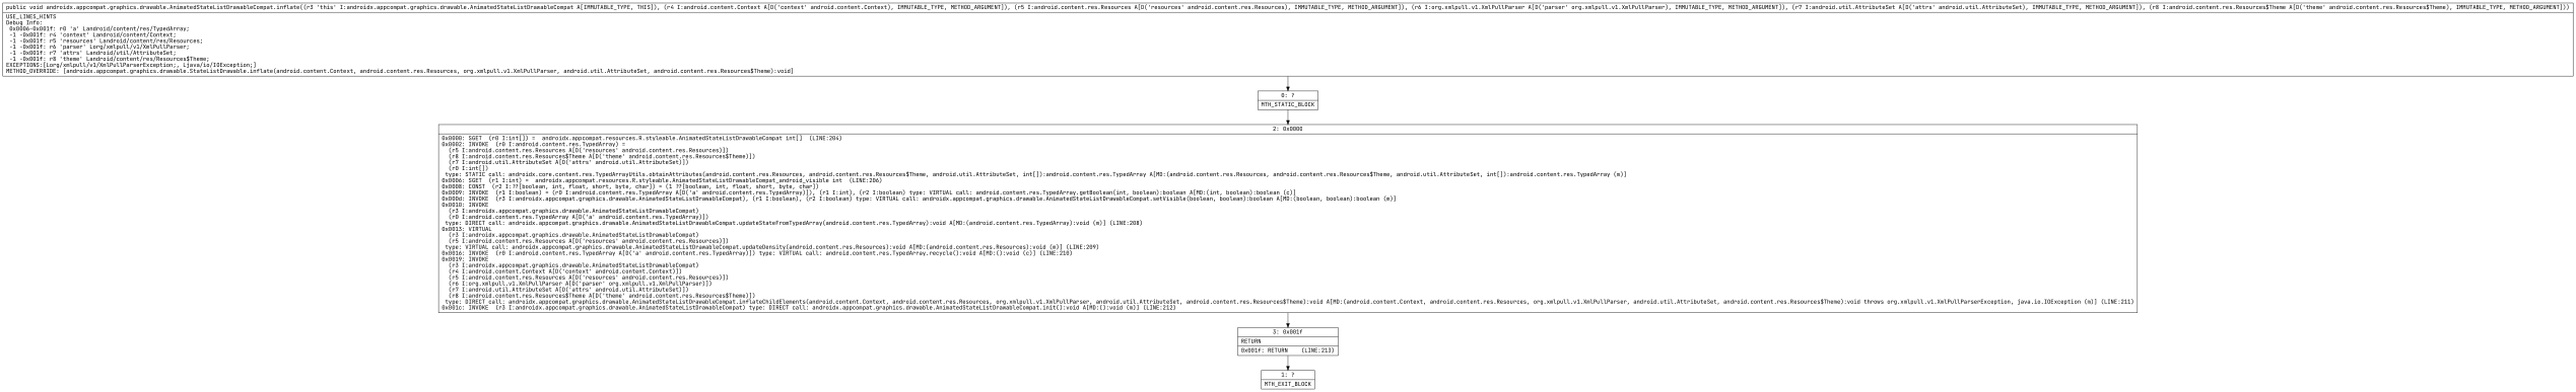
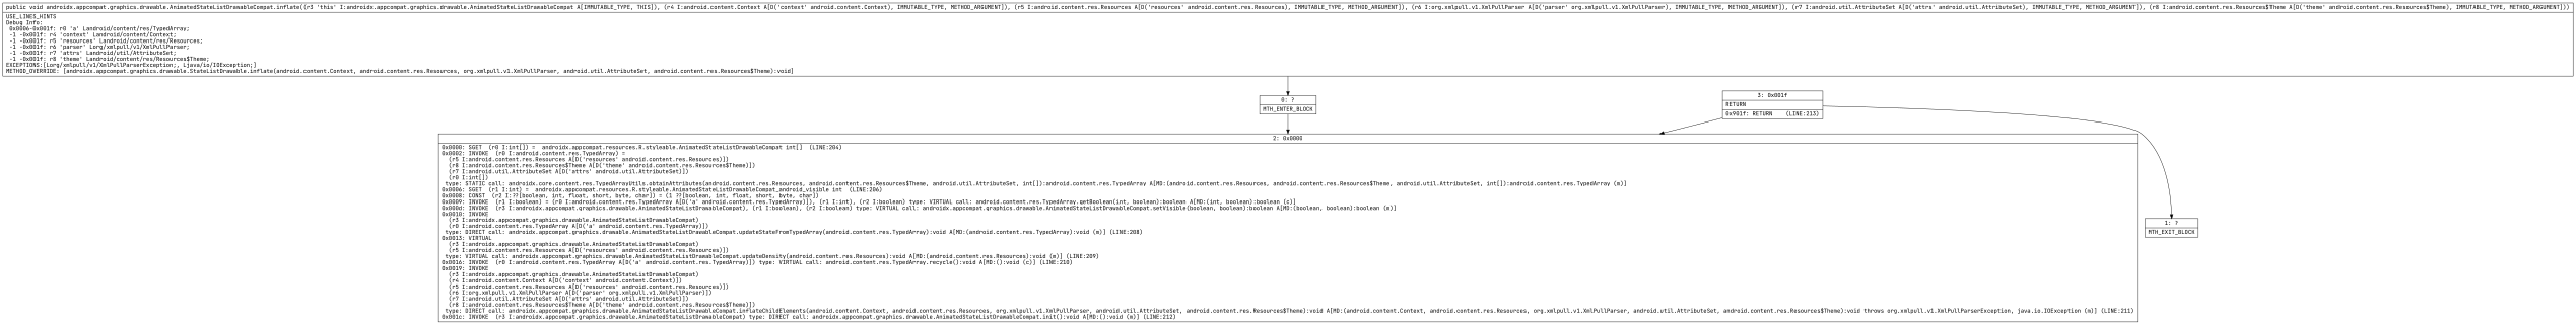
  digraph {
    fontname="JetBrains Mono"
    node [fontname="JetBrains Mono" shape=record]
    edge [fontname="JetBrains Mono"]
-   n1 [label="{0\:\ ?|MTH_STATIC_BLOCK\l}"]
+   n1 [label="{0\:\ ?|MTH_ENTER_BLOCK\l}"]
    n2 [label="{2\:\ 0x0000|0x0000: SGET  (r0 I:int[]) =  androidx.appcompat.resources.R.styleable.AnimatedStateListDrawableCompat int[]  (LINE:204)\l0x0002: INVOKE  (r0 I:android.content.res.TypedArray) = \l  (r5 I:android.content.res.Resources A[D('resources' android.content.res.Resources)])\l  (r8 I:android.content.res.Resources$Theme A[D('theme' android.content.res.Resources$Theme)])\l  (r7 I:android.util.AttributeSet A[D('attrs' android.util.AttributeSet)])\l  (r0 I:int[])\l type: STATIC call: androidx.core.content.res.TypedArrayUtils.obtainAttributes(android.content.res.Resources, android.content.res.Resources$Theme, android.util.AttributeSet, int[]):android.content.res.TypedArray A[MD:(android.content.res.Resources, android.content.res.Resources$Theme, android.util.AttributeSet, int[]):android.content.res.TypedArray (m)]\l0x0006: SGET  (r1 I:int) =  androidx.appcompat.resources.R.styleable.AnimatedStateListDrawableCompat_android_visible int  (LINE:206)\l0x0008: CONST  (r2 I:??[boolean, int, float, short, byte, char]) = (1 ??[boolean, int, float, short, byte, char]) \l0x0009: INVOKE  (r1 I:boolean) = (r0 I:android.content.res.TypedArray A[D('a' android.content.res.TypedArray)]), (r1 I:int), (r2 I:boolean) type: VIRTUAL call: android.content.res.TypedArray.getBoolean(int, boolean):boolean A[MD:(int, boolean):boolean (c)]\l0x000d: INVOKE  (r3 I:androidx.appcompat.graphics.drawable.AnimatedStateListDrawableCompat), (r1 I:boolean), (r2 I:boolean) type: VIRTUAL call: androidx.appcompat.graphics.drawable.AnimatedStateListDrawableCompat.setVisible(boolean, boolean):boolean A[MD:(boolean, boolean):boolean (m)]\l0x0010: INVOKE  \l  (r3 I:androidx.appcompat.graphics.drawable.AnimatedStateListDrawableCompat)\l  (r0 I:android.content.res.TypedArray A[D('a' android.content.res.TypedArray)])\l type: DIRECT call: androidx.appcompat.graphics.drawable.AnimatedStateListDrawableCompat.updateStateFromTypedArray(android.content.res.TypedArray):void A[MD:(android.content.res.TypedArray):void (m)] (LINE:208)\l0x0013: VIRTUAL  \l  (r3 I:androidx.appcompat.graphics.drawable.AnimatedStateListDrawableCompat)\l  (r5 I:android.content.res.Resources A[D('resources' android.content.res.Resources)])\l type: VIRTUAL call: androidx.appcompat.graphics.drawable.AnimatedStateListDrawableCompat.updateDensity(android.content.res.Resources):void A[MD:(android.content.res.Resources):void (m)] (LINE:209)\l0x0016: INVOKE  (r0 I:android.content.res.TypedArray A[D('a' android.content.res.TypedArray)]) type: VIRTUAL call: android.content.res.TypedArray.recycle():void A[MD:():void (c)] (LINE:210)\l0x0019: INVOKE  \l  (r3 I:androidx.appcompat.graphics.drawable.AnimatedStateListDrawableCompat)\l  (r4 I:android.content.Context A[D('context' android.content.Context)])\l  (r5 I:android.content.res.Resources A[D('resources' android.content.res.Resources)])\l  (r6 I:org.xmlpull.v1.XmlPullParser A[D('parser' org.xmlpull.v1.XmlPullParser)])\l  (r7 I:android.util.AttributeSet A[D('attrs' android.util.AttributeSet)])\l  (r8 I:android.content.res.Resources$Theme A[D('theme' android.content.res.Resources$Theme)])\l type: DIRECT call: androidx.appcompat.graphics.drawable.AnimatedStateListDrawableCompat.inflateChildElements(android.content.Context, android.content.res.Resources, org.xmlpull.v1.XmlPullParser, android.util.AttributeSet, android.content.res.Resources$Theme):void A[MD:(android.content.Context, android.content.res.Resources, org.xmlpull.v1.XmlPullParser, android.util.AttributeSet, android.content.res.Resources$Theme):void throws org.xmlpull.v1.XmlPullParserException, java.io.IOException (m)] (LINE:211)\l0x001c: INVOKE  (r3 I:androidx.appcompat.graphics.drawable.AnimatedStateListDrawableCompat) type: DIRECT call: androidx.appcompat.graphics.drawable.AnimatedStateListDrawableCompat.init():void A[MD:():void (m)] (LINE:212)\l}"]
-   n3 [label="{3\:\ 0x001f|RETURN\l|0x001f: RETURN    (LINE:213)\l}"]
+   n3 [label="{3\:\ 0x001f|RETURN\l|0x901f: RETURN    (LINE:213)\l}"]
    n4 [label="{1\:\ ?|MTH_EXIT_BLOCK\l}"]
    n5 [label="{public void androidx.appcompat.graphics.drawable.AnimatedStateListDrawableCompat.inflate((r3 'this' I:androidx.appcompat.graphics.drawable.AnimatedStateListDrawableCompat A[IMMUTABLE_TYPE, THIS]), (r4 I:android.content.Context A[D('context' android.content.Context), IMMUTABLE_TYPE, METHOD_ARGUMENT]), (r5 I:android.content.res.Resources A[D('resources' android.content.res.Resources), IMMUTABLE_TYPE, METHOD_ARGUMENT]), (r6 I:org.xmlpull.v1.XmlPullParser A[D('parser' org.xmlpull.v1.XmlPullParser), IMMUTABLE_TYPE, METHOD_ARGUMENT]), (r7 I:android.util.AttributeSet A[D('attrs' android.util.AttributeSet), IMMUTABLE_TYPE, METHOD_ARGUMENT]), (r8 I:android.content.res.Resources$Theme A[D('theme' android.content.res.Resources$Theme), IMMUTABLE_TYPE, METHOD_ARGUMENT]))  | USE_LINES_HINTS\lDebug Info:\l  0x0006\-0x001f: r0 'a' Landroid\/content\/res\/TypedArray;\l  \-1 \-0x001f: r4 'context' Landroid\/content\/Context;\l  \-1 \-0x001f: r5 'resources' Landroid\/content\/res\/Resources;\l  \-1 \-0x001f: r6 'parser' Lorg\/xmlpull\/v1\/XmlPullParser;\l  \-1 \-0x001f: r7 'attrs' Landroid\/util\/AttributeSet;\l  \-1 \-0x001f: r8 'theme' Landroid\/content\/res\/Resources$Theme;\lEXCEPTIONS:[Lorg\/xmlpull\/v1\/XmlPullParserException;, Ljava\/io\/IOException;]\lMETHOD_OVERRIDE: [androidx.appcompat.graphics.drawable.StateListDrawable.inflate(android.content.Context, android.content.res.Resources, org.xmlpull.v1.XmlPullParser, android.util.AttributeSet, android.content.res.Resources$Theme):void]\l}"]
    n1 -> n2
-   n2 -> n3
+   n3 -> n2
    n3 -> n4
    n5 -> n1
  }
